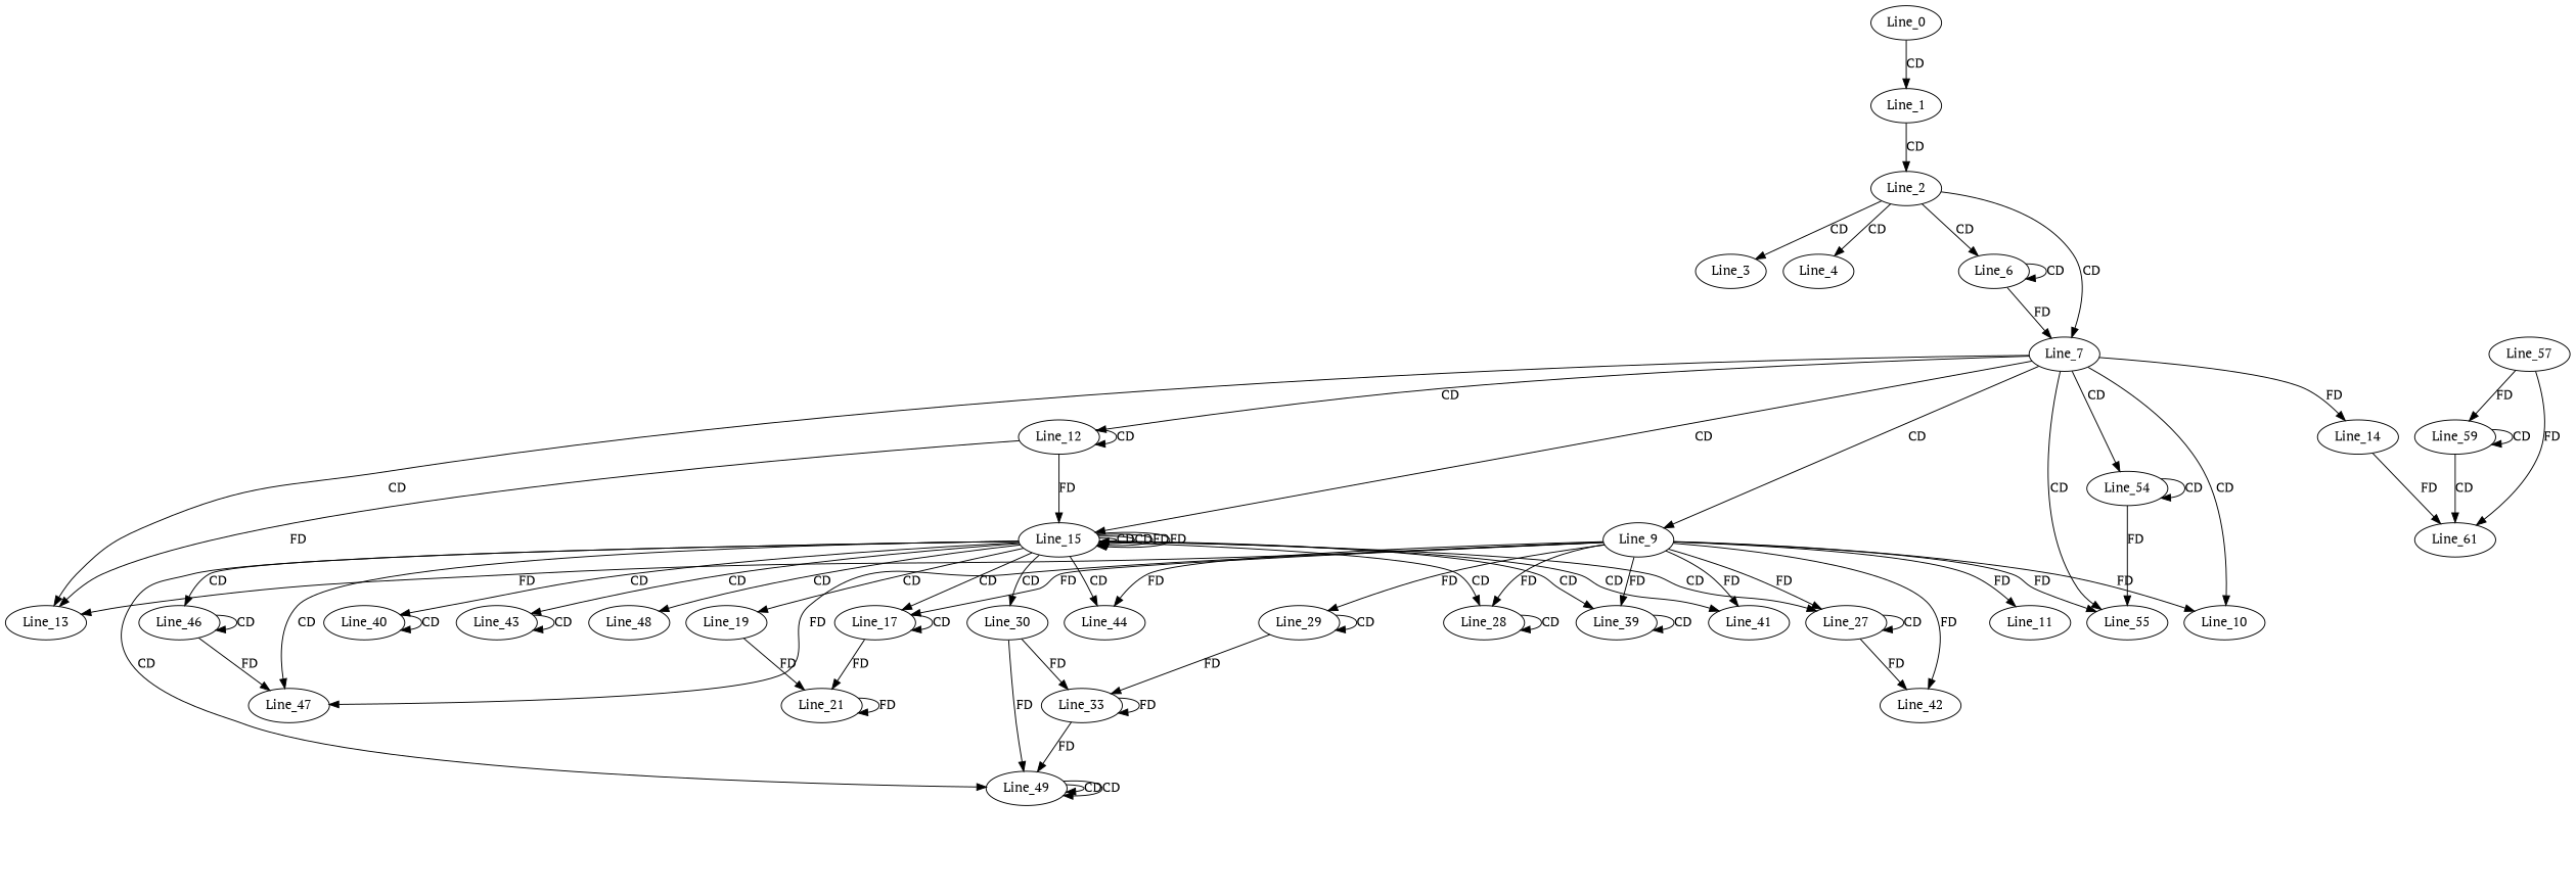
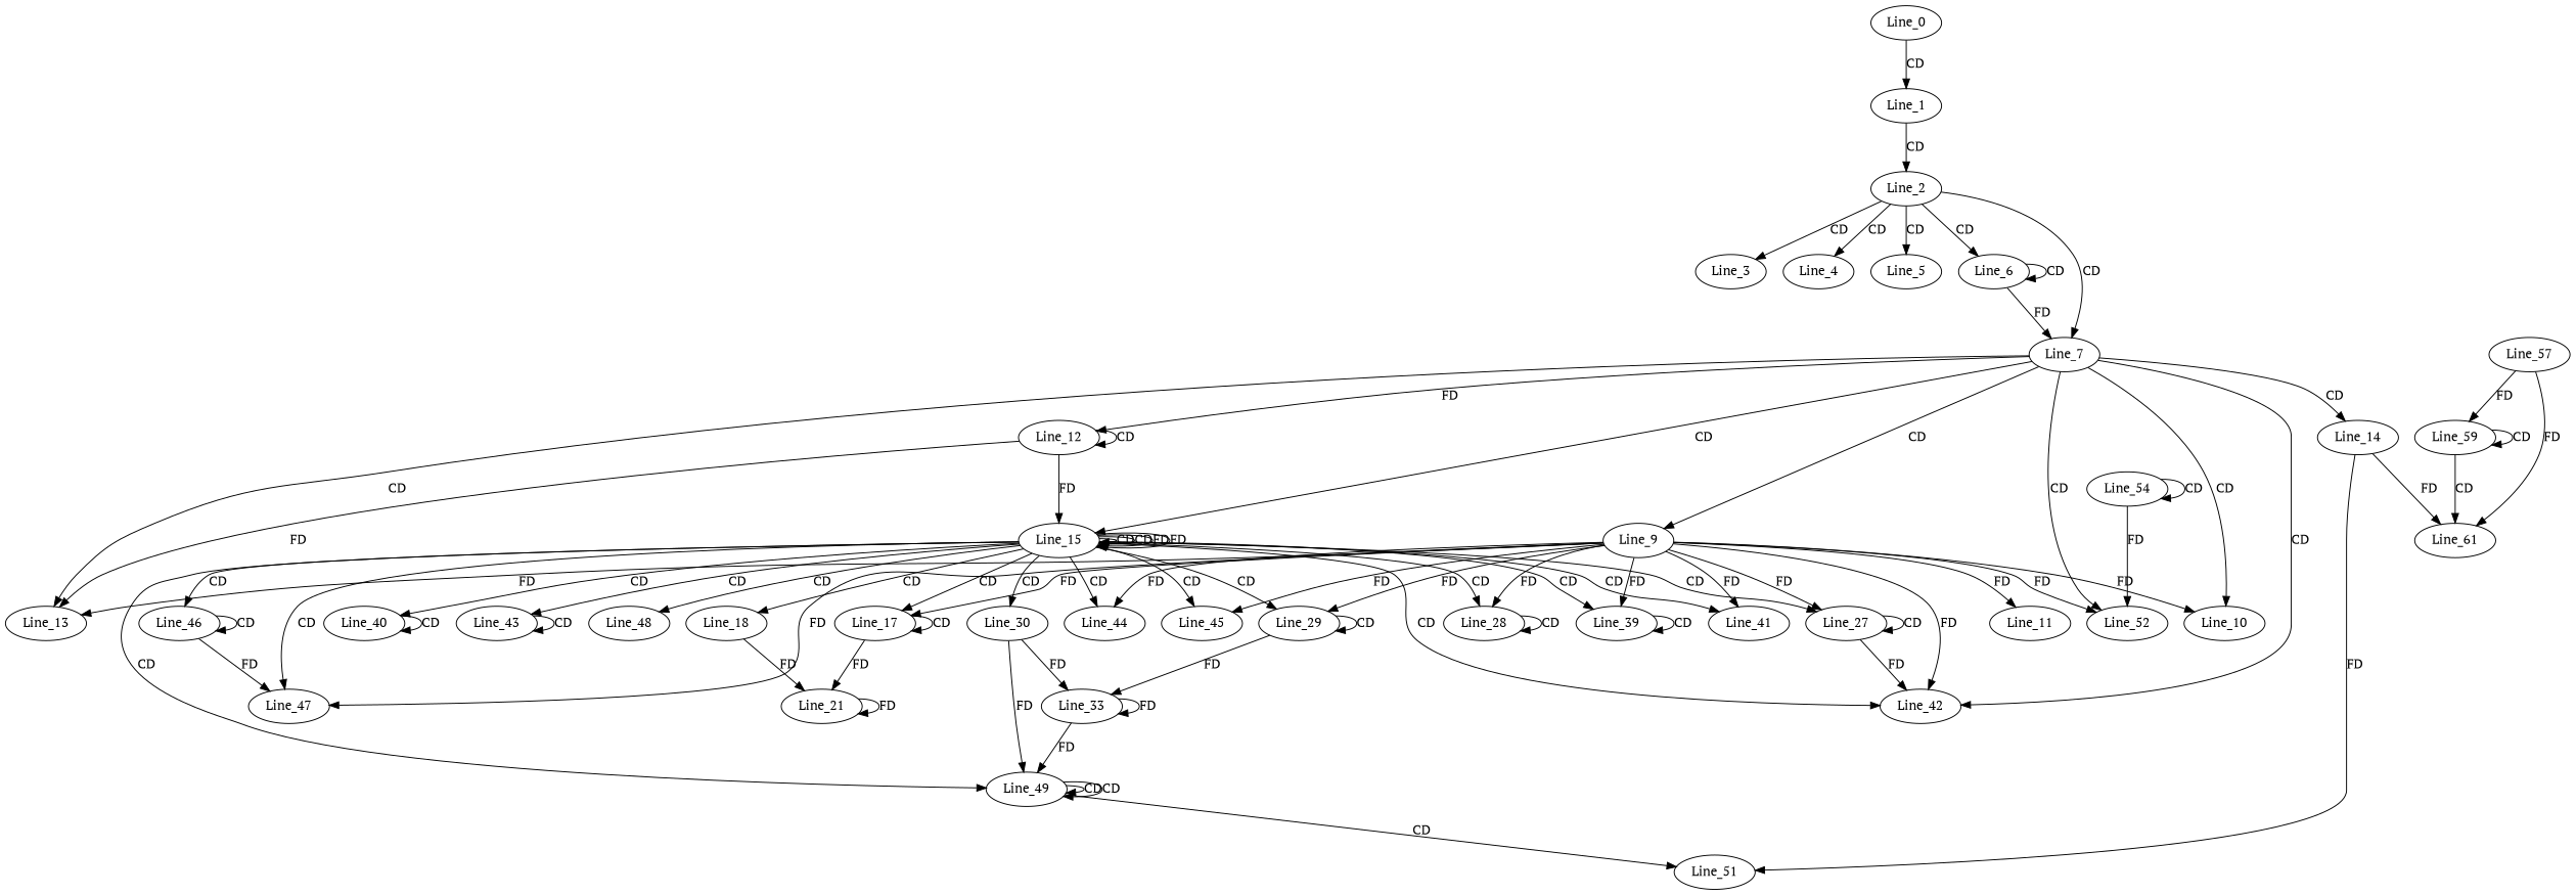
  digraph {
    fontname="PT Serif"
    node [fontname="PT Serif"]
    edge [fontname="PT Serif"]
    Line_0
    Line_1
    Line_2
    Line_3
    Line_4
+   Line_5
    Line_6
    Line_7
    Line_9
    Line_10
    Line_12
    Line_13
    Line_14
    Line_15
    Line_54
-   Line_55
+   Line_55 [label=Line_52]
    Line_11
    Line_17
    Line_27
    Line_28
    Line_29
    Line_39
    Line_41
    Line_42
    Line_44
+   Line_45
    Line_47
+   Line_51
    Line_61
-   Line_18 [label=Line_19]
+   Line_18
    Line_30
    Line_40
    Line_43
    Line_46
    Line_48
    Line_49
    Line_21
    Line_33
    Line_59
    Line_57
    Line_0 -> Line_1 [label=CD]
    Line_1 -> Line_2 [label=CD]
    Line_2 -> Line_3 [label=CD]
    Line_2 -> Line_4 [label=CD]
+   Line_2 -> Line_5 [label=CD]
    Line_2 -> Line_6 [label=CD]
    Line_2 -> Line_7 [label=CD]
    Line_6 -> Line_6 [label=CD]
    Line_6 -> Line_7 [label=FD]
    Line_7 -> Line_9 [label=CD]
    Line_7 -> Line_10 [label=CD]
-   Line_7 -> Line_12 [label=CD]
+   Line_7 -> Line_12 [label=FD]
    Line_7 -> Line_13 [label=CD]
-   Line_7 -> Line_14 [label=FD]
+   Line_7 -> Line_14 [label=CD]
    Line_7 -> Line_15 [label=CD]
-   Line_7 -> Line_54 [label=CD]
+   Line_7 -> Line_42 [label=CD]
    Line_7 -> Line_55 [label=CD]
    Line_9 -> Line_10 [label=FD]
    Line_9 -> Line_13 [label=FD]
    Line_9 -> Line_55 [label=FD]
    Line_9 -> Line_11 [label=FD]
    Line_9 -> Line_17 [label=FD]
    Line_9 -> Line_27 [label=FD]
    Line_9 -> Line_28 [label=FD]
    Line_9 -> Line_29 [label=FD]
    Line_9 -> Line_39 [label=FD]
    Line_9 -> Line_41 [label=FD]
    Line_9 -> Line_42 [label=FD]
    Line_9 -> Line_44 [label=FD]
+   Line_9 -> Line_45 [label=FD]
    Line_9 -> Line_47 [label=FD]
    Line_12 -> Line_12 [label=CD]
    Line_12 -> Line_13 [label=FD]
    Line_12 -> Line_15 [label=FD]
+   Line_14 -> Line_51 [label=FD]
    Line_14 -> Line_61 [label=FD]
    Line_15 -> Line_15 [label=CD]
    Line_15 -> Line_15 [label=CD]
    Line_15 -> Line_15 [label=FD]
    Line_15 -> Line_15 [label=FD]
    Line_15 -> Line_17 [label=CD]
    Line_15 -> Line_27 [label=CD]
    Line_15 -> Line_28 [label=CD]
+   Line_15 -> Line_29 [label=CD]
    Line_15 -> Line_39 [label=CD]
    Line_15 -> Line_41 [label=CD]
+   Line_15 -> Line_42 [label=CD]
    Line_15 -> Line_44 [label=CD]
+   Line_15 -> Line_45 [label=CD]
    Line_15 -> Line_47 [label=CD]
    Line_15 -> Line_18 [label=CD]
    Line_15 -> Line_30 [label=CD]
    Line_15 -> Line_40 [label=CD]
    Line_15 -> Line_43 [label=CD]
    Line_15 -> Line_46 [label=CD]
    Line_15 -> Line_48 [label=CD]
    Line_15 -> Line_49 [label=CD]
    Line_54 -> Line_54 [label=CD]
    Line_54 -> Line_55 [label=FD]
    Line_17 -> Line_17 [label=CD]
    Line_17 -> Line_21 [label=FD]
    Line_27 -> Line_27 [label=CD]
    Line_27 -> Line_42 [label=FD]
    Line_28 -> Line_28 [label=CD]
    Line_29 -> Line_29 [label=CD]
    Line_29 -> Line_33 [label=FD]
    Line_39 -> Line_39 [label=CD]
    Line_18 -> Line_21 [label=FD]
    Line_30 -> Line_49 [label=FD]
    Line_30 -> Line_33 [label=FD]
    Line_40 -> Line_40 [label=CD]
    Line_43 -> Line_43 [label=CD]
    Line_46 -> Line_47 [label=FD]
    Line_46 -> Line_46 [label=CD]
+   Line_49 -> Line_51 [label=CD]
    Line_49 -> Line_49 [label=CD]
    Line_49 -> Line_49 [label=CD]
    Line_21 -> Line_21 [label=FD]
    Line_33 -> Line_49 [label=FD]
    Line_33 -> Line_33 [label=FD]
    Line_59 -> Line_61 [label=CD]
    Line_59 -> Line_59 [label=CD]
    Line_57 -> Line_61 [label=FD]
    Line_57 -> Line_59 [label=FD]
  }
